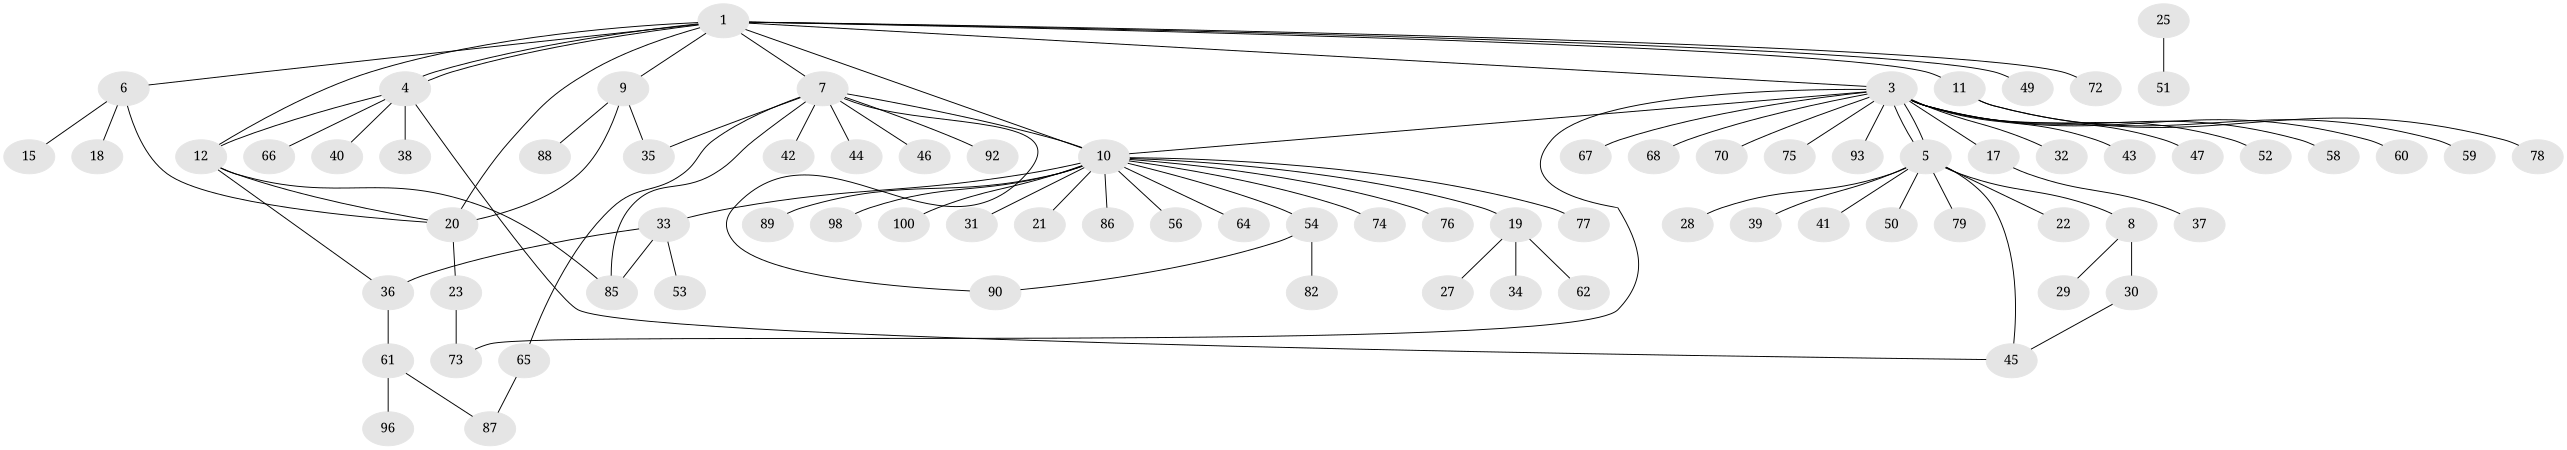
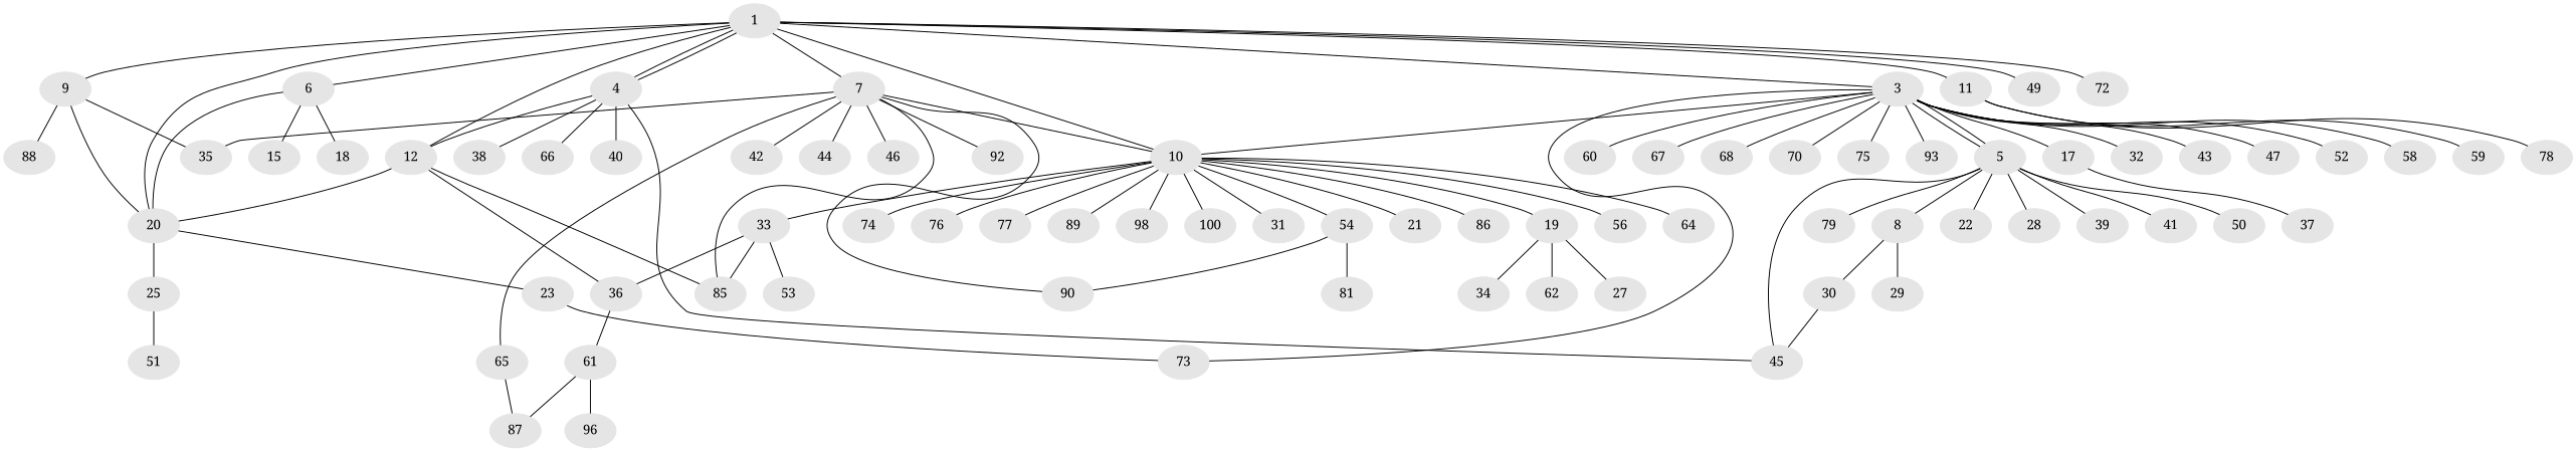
  graph {
    fontname="Noto Serif"
    node [color=gray90 fontname="Noto Serif" style=filled]
    edge [fontname="Noto Serif"]
    1 [super="+2"]
    3 [super="+24"]
    4 [super="+97"]
    6 [super="+16"]
    7 [super="+71"]
    9 [super="+63"]
    10 [super="+14"]
    11 [super="+48"]
    12 [super="+13"]
    20
    49
    72
    5 [super="+84"]
    17 [super="+81"]
    32
    43
    47
    52
    58 [super="+95"]
    60
    67
    68
    70 [super="+83"]
    73 [super="+99"]
    75
    93
    38
    40
    45
    66
    15
    18
    35
    42
    44
    46
    65
    85
    90 [super="+94"]
    92
    88
    19 [super="+69"]
    21
    n44 [label=86]
    31
    33 [super="+57"]
    54
    56
    64
    74
    76
    77
    89
    98
    100
    59
    78
    36 [super="+80"]
    23
    25 [super="+55"]
    8
    22
    28
    39
    41
    50
    79
    37
    29 [super="+86"]
    30
    87 [super="+91"]
    27
    34
    62
    53
-   82
+   82 [label=81]
    61
    51
    96
    1 -- 3
    1 -- 4
    1 -- 4
    1 -- 6
    1 -- 7
    1 -- 9
    1 -- 10
    1 -- 11
    1 -- 12
    1 -- 20
    1 -- 49
    1 -- 72
    3 -- 10
    3 -- 5
    3 -- 5
    3 -- 17
    3 -- 32
    3 -- 43
    3 -- 47
    3 -- 52
    3 -- 58
    3 -- 60
    3 -- 67
    3 -- 68
    3 -- 70
    3 -- 73
    3 -- 75
    3 -- 93
    4 -- 12
    4 -- 38
    4 -- 40
    4 -- 45
    4 -- 66
    6 -- 20
    6 -- 15
    6 -- 18
    7 -- 10
    7 -- 35
    7 -- 42
    7 -- 44
    7 -- 46
    7 -- 65
    7 -- 85
    7 -- 90
    7 -- 92
    9 -- 20
    9 -- 35
    9 -- 88
    10 -- 19
    10 -- 21
    10 -- n44
    10 -- 31
    10 -- 33 [weight=2]
    10 -- 54
    10 -- 56
    10 -- 64
    10 -- 74
    10 -- 76
    10 -- 77
    10 -- 89
    10 -- 98
    10 -- 100
    11 -- 59
    11 -- 78
    12 -- 20
    12 -- 85
    12 -- 36
    20 -- 23
+   20 -- 25
    5 -- 45
    5 -- 8
    5 -- 22
    5 -- 28
    5 -- 39
    5 -- 41
    5 -- 50
    5 -- 79
    17 -- 37
    65 -- 87
    19 -- 27
    19 -- 34
    19 -- 62
    33 -- 85
    33 -- 36
    33 -- 53
    54 -- 90
    54 -- 82
    36 -- 61
    23 -- 73
    25 -- 51
    8 -- 29
    8 -- 30
    30 -- 45
    61 -- 87
    61 -- 96
  }
